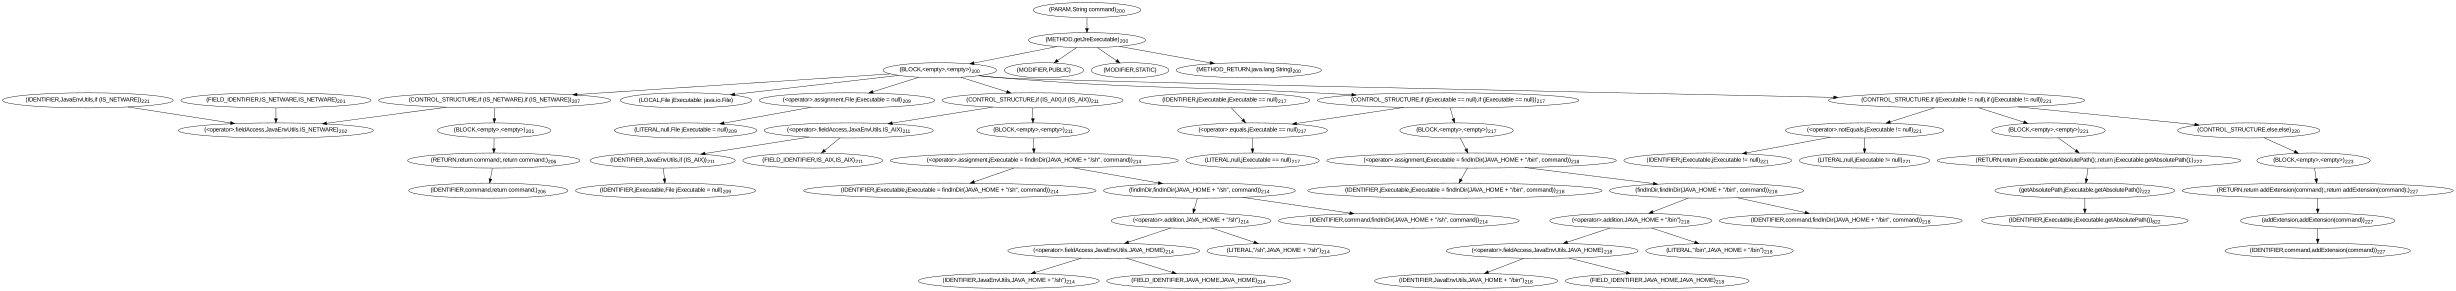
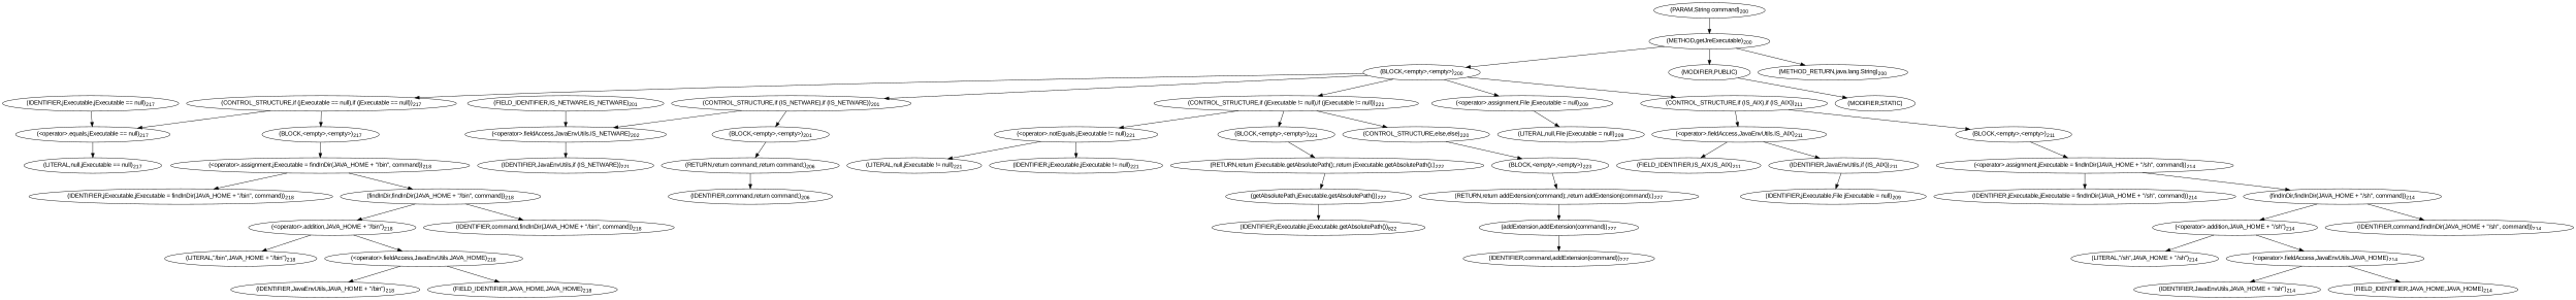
  digraph {
    fontname="Liberation Sans"
    node [fontname="Liberation Sans"]
    edge [fontname="Liberation Sans"]
    n1 [label=<(METHOD,getJreExecutable)<SUB>200</SUB>>]
    n2 [label=<(BLOCK,&lt;empty&gt;,&lt;empty&gt;)<SUB>200</SUB>>]
    n3 [label=<(MODIFIER,PUBLIC)>]
    n4 [label=<(MODIFIER,STATIC)>]
    n5 [label=<(METHOD_RETURN,java.lang.String)<SUB>200</SUB>>]
    n6 [label=<(PARAM,String command)<SUB>200</SUB>>]
-   n7 [label=<(CONTROL_STRUCTURE,if (IS_NETWARE),if (IS_NETWARE))<SUB>207</SUB>>]
-   n8 [label=<(LOCAL,File jExecutable: java.io.File)>]
+   n7 [label=<(CONTROL_STRUCTURE,if (IS_NETWARE),if (IS_NETWARE))<SUB>201</SUB>>]
    n9 [label=<(&lt;operator&gt;.assignment,File jExecutable = null)<SUB>209</SUB>>]
    n10 [label=<(CONTROL_STRUCTURE,if (IS_AIX),if (IS_AIX))<SUB>211</SUB>>]
    n11 [label=<(CONTROL_STRUCTURE,if (jExecutable == null),if (jExecutable == null))<SUB>217</SUB>>]
    n12 [label=<(CONTROL_STRUCTURE,if (jExecutable != null),if (jExecutable != null))<SUB>221</SUB>>]
    n13 [label=<(&lt;operator&gt;.fieldAccess,JavaEnvUtils.IS_NETWARE)<SUB>202</SUB>>]
    n14 [label=<(BLOCK,&lt;empty&gt;,&lt;empty&gt;)<SUB>201</SUB>>]
    n15 [label=<(LITERAL,null,File jExecutable = null)<SUB>209</SUB>>]
    n16 [label=<(&lt;operator&gt;.fieldAccess,JavaEnvUtils.IS_AIX)<SUB>211</SUB>>]
    n17 [label=<(BLOCK,&lt;empty&gt;,&lt;empty&gt;)<SUB>211</SUB>>]
    n18 [label=<(&lt;operator&gt;.equals,jExecutable == null)<SUB>217</SUB>>]
    n19 [label=<(BLOCK,&lt;empty&gt;,&lt;empty&gt;)<SUB>217</SUB>>]
    n20 [label=<(&lt;operator&gt;.notEquals,jExecutable != null)<SUB>221</SUB>>]
    n21 [label=<(BLOCK,&lt;empty&gt;,&lt;empty&gt;)<SUB>221</SUB>>]
    n22 [label=<(CONTROL_STRUCTURE,else,else)<SUB>220</SUB>>]
    n23 [label=<(IDENTIFIER,JavaEnvUtils,if (IS_NETWARE))<SUB>221</SUB>>]
    n24 [label=<(RETURN,return command;,return command;)<SUB>206</SUB>>]
    n25 [label=<(FIELD_IDENTIFIER,IS_NETWARE,IS_NETWARE)<SUB>201</SUB>>]
    n26 [label=<(IDENTIFIER,command,return command;)<SUB>206</SUB>>]
    n27 [label=<(IDENTIFIER,jExecutable,File jExecutable = null)<SUB>209</SUB>>]
    n28 [label=<(IDENTIFIER,JavaEnvUtils,if (IS_AIX))<SUB>211</SUB>>]
    n29 [label=<(FIELD_IDENTIFIER,IS_AIX,IS_AIX)<SUB>211</SUB>>]
    n30 [label=<(&lt;operator&gt;.assignment,jExecutable = findInDir(JAVA_HOME + &quot;/sh&quot;, command))<SUB>214</SUB>>]
    n31 [label=<(IDENTIFIER,jExecutable,jExecutable = findInDir(JAVA_HOME + &quot;/sh&quot;, command))<SUB>214</SUB>>]
    n32 [label=<(findInDir,findInDir(JAVA_HOME + &quot;/sh&quot;, command))<SUB>214</SUB>>]
    n33 [label=<(&lt;operator&gt;.addition,JAVA_HOME + &quot;/sh&quot;)<SUB>214</SUB>>]
    n34 [label=<(IDENTIFIER,command,findInDir(JAVA_HOME + &quot;/sh&quot;, command))<SUB>214</SUB>>]
    n35 [label=<(&lt;operator&gt;.fieldAccess,JavaEnvUtils.JAVA_HOME)<SUB>214</SUB>>]
    n36 [label=<(LITERAL,&quot;/sh&quot;,JAVA_HOME + &quot;/sh&quot;)<SUB>214</SUB>>]
    n37 [label=<(IDENTIFIER,JavaEnvUtils,JAVA_HOME + &quot;/sh&quot;)<SUB>214</SUB>>]
    n38 [label=<(FIELD_IDENTIFIER,JAVA_HOME,JAVA_HOME)<SUB>214</SUB>>]
    n39 [label=<(LITERAL,null,jExecutable == null)<SUB>217</SUB>>]
    n40 [label=<(&lt;operator&gt;.assignment,jExecutable = findInDir(JAVA_HOME + &quot;/bin&quot;, command))<SUB>218</SUB>>]
    n41 [label=<(IDENTIFIER,jExecutable,jExecutable == null)<SUB>217</SUB>>]
    n42 [label=<(IDENTIFIER,jExecutable,jExecutable = findInDir(JAVA_HOME + &quot;/bin&quot;, command))<SUB>218</SUB>>]
    n43 [label=<(findInDir,findInDir(JAVA_HOME + &quot;/bin&quot;, command))<SUB>218</SUB>>]
    n44 [label=<(&lt;operator&gt;.addition,JAVA_HOME + &quot;/bin&quot;)<SUB>218</SUB>>]
    n45 [label=<(IDENTIFIER,command,findInDir(JAVA_HOME + &quot;/bin&quot;, command))<SUB>218</SUB>>]
    n46 [label=<(&lt;operator&gt;.fieldAccess,JavaEnvUtils.JAVA_HOME)<SUB>218</SUB>>]
    n47 [label=<(LITERAL,&quot;/bin&quot;,JAVA_HOME + &quot;/bin&quot;)<SUB>218</SUB>>]
    n48 [label=<(IDENTIFIER,JavaEnvUtils,JAVA_HOME + &quot;/bin&quot;)<SUB>218</SUB>>]
    n49 [label=<(FIELD_IDENTIFIER,JAVA_HOME,JAVA_HOME)<SUB>218</SUB>>]
    n50 [label=<(IDENTIFIER,jExecutable,jExecutable != null)<SUB>221</SUB>>]
    n51 [label=<(LITERAL,null,jExecutable != null)<SUB>221</SUB>>]
    n52 [label=<(RETURN,return jExecutable.getAbsolutePath();,return jExecutable.getAbsolutePath();)<SUB>222</SUB>>]
    n53 [label=<(BLOCK,&lt;empty&gt;,&lt;empty&gt;)<SUB>223</SUB>>]
    n54 [label=<(getAbsolutePath,jExecutable.getAbsolutePath())<SUB>222</SUB>>]
    n55 [label=<(IDENTIFIER,jExecutable,jExecutable.getAbsolutePath())<SUB>822</SUB>>]
    n56 [label=<(RETURN,return addExtension(command);,return addExtension(command);)<SUB>227</SUB>>]
    n57 [label=<(addExtension,addExtension(command))<SUB>227</SUB>>]
    n58 [label=<(IDENTIFIER,command,addExtension(command))<SUB>227</SUB>>]
    n1 -> n2
    n1 -> n3
-   n1 -> n4
+   n3 -> n4
    n1 -> n5
    n2 -> n7
-   n2 -> n8
    n2 -> n9
    n2 -> n10
    n2 -> n11
    n2 -> n12
    n6 -> n1
    n7 -> n13
    n7 -> n14
    n9 -> n15
    n10 -> n16
    n10 -> n17
    n11 -> n18
    n11 -> n19
    n12 -> n20
    n12 -> n21
    n12 -> n22
-   n23 -> n13
+   n13 -> n23
    n14 -> n24
    n16 -> n28
    n16 -> n29
    n17 -> n30
    n18 -> n39
    n19 -> n40
    n20 -> n50
    n20 -> n51
    n21 -> n52
    n22 -> n53
    n24 -> n26
    n25 -> n13
    n28 -> n27
    n30 -> n31
    n30 -> n32
    n32 -> n33
    n32 -> n34
    n33 -> n35
    n33 -> n36
    n35 -> n37
    n35 -> n38
    n40 -> n42
    n40 -> n43
    n41 -> n18
    n43 -> n44
    n43 -> n45
    n44 -> n46
    n44 -> n47
    n46 -> n48
    n46 -> n49
    n52 -> n54
    n53 -> n56
    n54 -> n55
    n56 -> n57
    n57 -> n58
  }
